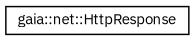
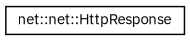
  digraph {
    rankdir=LR
    fontname="IBM Plex Sans"
-   n1 [color=black fillcolor=white fontname="IBM Plex Sans" fontsize=10 height=0.2 label="gaia::net::HttpResponse" shape=record style=filled width=0.4]
+   n1 [color=black fillcolor=white fontname="IBM Plex Sans" fontsize=10 height=0.2 label="net::net::HttpResponse" shape=record style=filled width=0.4]
  }
